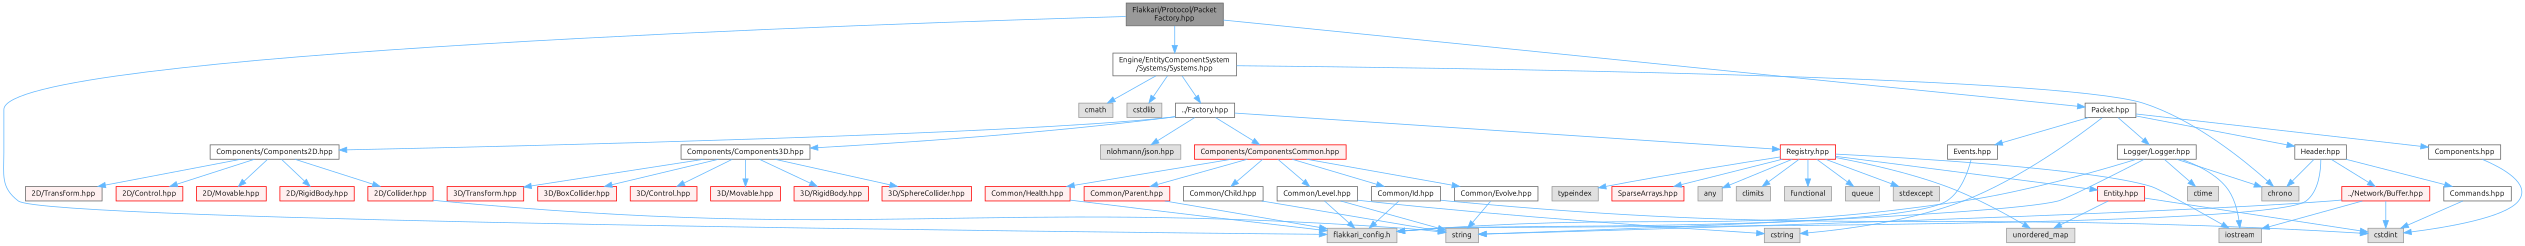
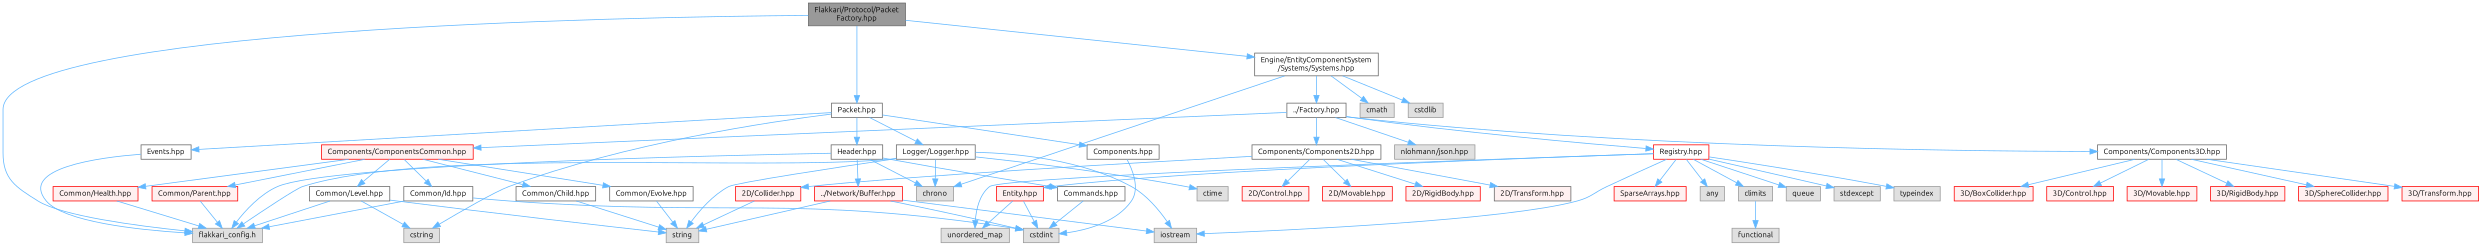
  digraph {
    fontname=Ubuntu
    node [color=grey60 fillcolor="#E0E0E0" fontname=Ubuntu fontsize=10 shape=box style=filled]
    edge [color=steelblue1 fontname=Ubuntu fontsize=10 labelfontname=Helvetica labelfontsize=10 style=solid]
    n1 [color=gray40 fillcolor=grey60 fontcolor=black height=0.2 label="Flakkari/Protocol/Packet\lFactory.hpp" width=0.4]
    n2 [height=0.2 label="flakkari_config.h" width=0.4]
    n3 [color=grey40 fillcolor=white height=0.2 label="Engine/EntityComponentSystem\l/Systems/Systems.hpp" width=0.4]
    n4 [color=grey40 fillcolor=white height=0.2 label="Packet.hpp" width=0.4]
    n5 [color=grey40 fillcolor=white height=0.2 label="../Factory.hpp" width=0.4]
    n6 [height=0.2 label=chrono width=0.4]
    n7 [height=0.2 label=cmath width=0.4]
    n8 [height=0.2 label=cstdlib width=0.4]
    n9 [height=0.2 label=cstring width=0.4]
    n10 [color=grey40 fillcolor=white height=0.2 label="Components.hpp" width=0.4]
    n11 [color=grey40 fillcolor=white height=0.2 label="Events.hpp" width=0.4]
    n12 [color=grey40 fillcolor=white height=0.2 label="Header.hpp" width=0.4]
    n13 [color=grey40 fillcolor=white height=0.2 label="Logger/Logger.hpp" width=0.4]
    n14 [height=0.2 label="nlohmann/json.hpp" width=0.4]
    n15 [color=red fillcolor=white height=0.2 label="Registry.hpp" width=0.4]
    n16 [color=grey40 fillcolor=white height=0.2 label="Components/Components2D.hpp" width=0.4]
    n17 [color=grey40 fillcolor=white height=0.2 label="Components/Components3D.hpp" width=0.4]
    n18 [color=red fillcolor="#FFF0F0" height=0.2 label="Components/ComponentsCommon.hpp" width=0.4]
    n19 [color=red fillcolor="#FFF0F0" height=0.2 label="Entity.hpp" width=0.4]
    n20 [height=0.2 label=unordered_map width=0.4]
    n21 [color=red fillcolor="#FFF0F0" height=0.2 label="SparseArrays.hpp" width=0.4]
    n22 [height=0.2 label=any width=0.4]
    n23 [height=0.2 label=climits width=0.4]
    n24 [height=0.2 label=functional width=0.4]
    n25 [height=0.2 label=iostream width=0.4]
    n26 [height=0.2 label=queue width=0.4]
    n27 [height=0.2 label=stdexcept width=0.4]
    n28 [height=0.2 label=typeindex width=0.4]
    n29 [color=red fillcolor="#FFF0F0" height=0.2 label="2D/Collider.hpp" width=0.4]
    n30 [color=red fillcolor="#FFF0F0" height=0.2 label="2D/Control.hpp" width=0.4]
    n31 [color=red fillcolor="#FFF0F0" height=0.2 label="2D/Movable.hpp" width=0.4]
    n32 [color=red fillcolor="#FFF0F0" height=0.2 label="2D/RigidBody.hpp" width=0.4]
    n33 [color=grey40 fillcolor="#FFF0F0" height=0.2 label="2D/Transform.hpp" width=0.4]
    n34 [color=red fillcolor="#FFF0F0" height=0.2 label="3D/BoxCollider.hpp" width=0.4]
    n35 [color=red fillcolor="#FFF0F0" height=0.2 label="3D/Control.hpp" width=0.4]
    n36 [color=red fillcolor="#FFF0F0" height=0.2 label="3D/Movable.hpp" width=0.4]
    n37 [color=red fillcolor="#FFF0F0" height=0.2 label="3D/RigidBody.hpp" width=0.4]
    n38 [color=red fillcolor="#FFF0F0" height=0.2 label="3D/SphereCollider.hpp" width=0.4]
    n39 [color=red fillcolor="#FFF0F0" height=0.2 label="3D/Transform.hpp" width=0.4]
    n40 [color=grey40 fillcolor=white height=0.2 label="Common/Child.hpp" width=0.4]
    n41 [color=grey40 fillcolor=white height=0.2 label="Common/Evolve.hpp" width=0.4]
    n42 [color=red fillcolor="#FFF0F0" height=0.2 label="Common/Health.hpp" width=0.4]
    n43 [color=grey40 fillcolor=white height=0.2 label="Common/Id.hpp" width=0.4]
    n44 [color=grey40 fillcolor=white height=0.2 label="Common/Level.hpp" width=0.4]
    n45 [color=red fillcolor="#FFF0F0" height=0.2 label="Common/Parent.hpp" width=0.4]
    n46 [height=0.2 label=cstdint width=0.4]
    n47 [height=0.2 label=string width=0.4]
    n48 [color=red fillcolor="#FFF0F0" height=0.2 label="../Network/Buffer.hpp" width=0.4]
    n49 [color=grey40 fillcolor=white height=0.2 label="Commands.hpp" width=0.4]
    n50 [height=0.2 label=ctime width=0.4]
    n1 -> n2
    n1 -> n3
    n1 -> n4
    n3 -> n5
    n3 -> n6
    n3 -> n7
    n3 -> n8
    n4 -> n9
    n4 -> n10
    n4 -> n11
    n4 -> n12
    n4 -> n13
    n5 -> n14
    n5 -> n15
    n5 -> n16
    n5 -> n17
    n5 -> n18
    n10 -> n46
    n11 -> n2
    n12 -> n2
    n12 -> n6
    n12 -> n48
    n12 -> n49
    n13 -> n2
    n13 -> n6
    n13 -> n25
    n13 -> n47
    n13 -> n50
    n15 -> n19
    n15 -> n20
    n15 -> n21
    n15 -> n22
    n15 -> n23
-   n15 -> n24
+   n23 -> n24
    n15 -> n25
    n15 -> n26
    n15 -> n27
    n15 -> n28
    n16 -> n29
    n16 -> n30
    n16 -> n31
    n16 -> n32
    n16 -> n33
    n17 -> n34
    n17 -> n35
    n17 -> n36
    n17 -> n37
    n17 -> n38
    n17 -> n39
    n18 -> n40
    n18 -> n41
    n18 -> n42
    n18 -> n43
    n18 -> n44
    n18 -> n45
    n19 -> n20
    n19 -> n46
    n29 -> n47
    n40 -> n47
    n41 -> n47
    n42 -> n2
    n43 -> n2
    n43 -> n46
    n44 -> n2
    n44 -> n9
    n44 -> n47
    n45 -> n2
    n48 -> n25
    n48 -> n46
    n48 -> n47
    n49 -> n46
  }
